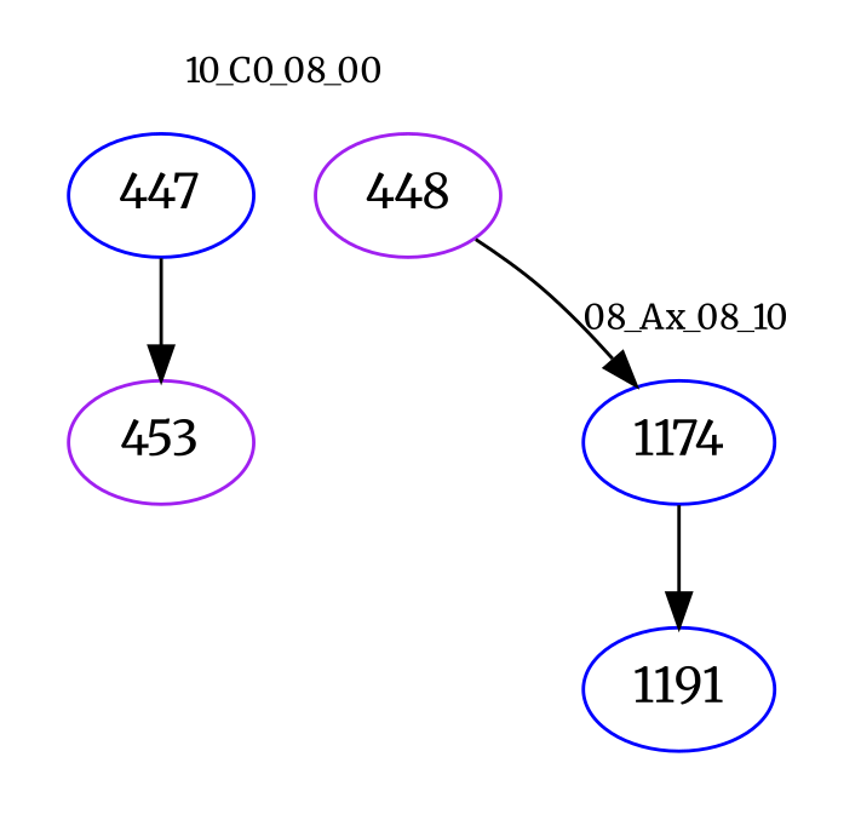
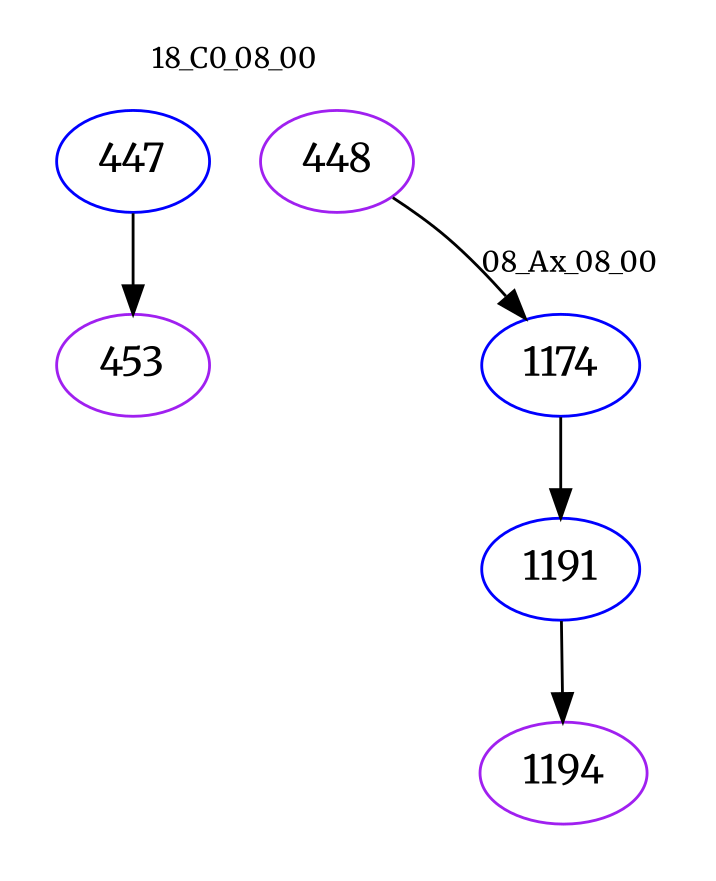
  digraph {
    fontname=Merriweather
    node [color=blue fontname=Merriweather]
    edge [color=black fontname=Merriweather]
    n1 [label=1174]
    n2 [label=1191]
+   n3 [color=purple label=1194]
    n4 [color=purple label=448]
    n5 [label=447]
    n6 [color=purple label=453]
    subgraph cluster_1 {
      color=white
      fontsize=10
-     label="08_Ax_08_10"
+     label="08_Ax_08_00"
      n1
      n2
+     n3
    }
    subgraph cluster_2 {
      color=white
      fontsize=10
-     label="10_C0_08_00"
+     label="18_C0_08_00"
      n4
      n5
      n6
    }
    n1 -> n2
+   n2 -> n3
    n4 -> n1
    n5 -> n6
  }
